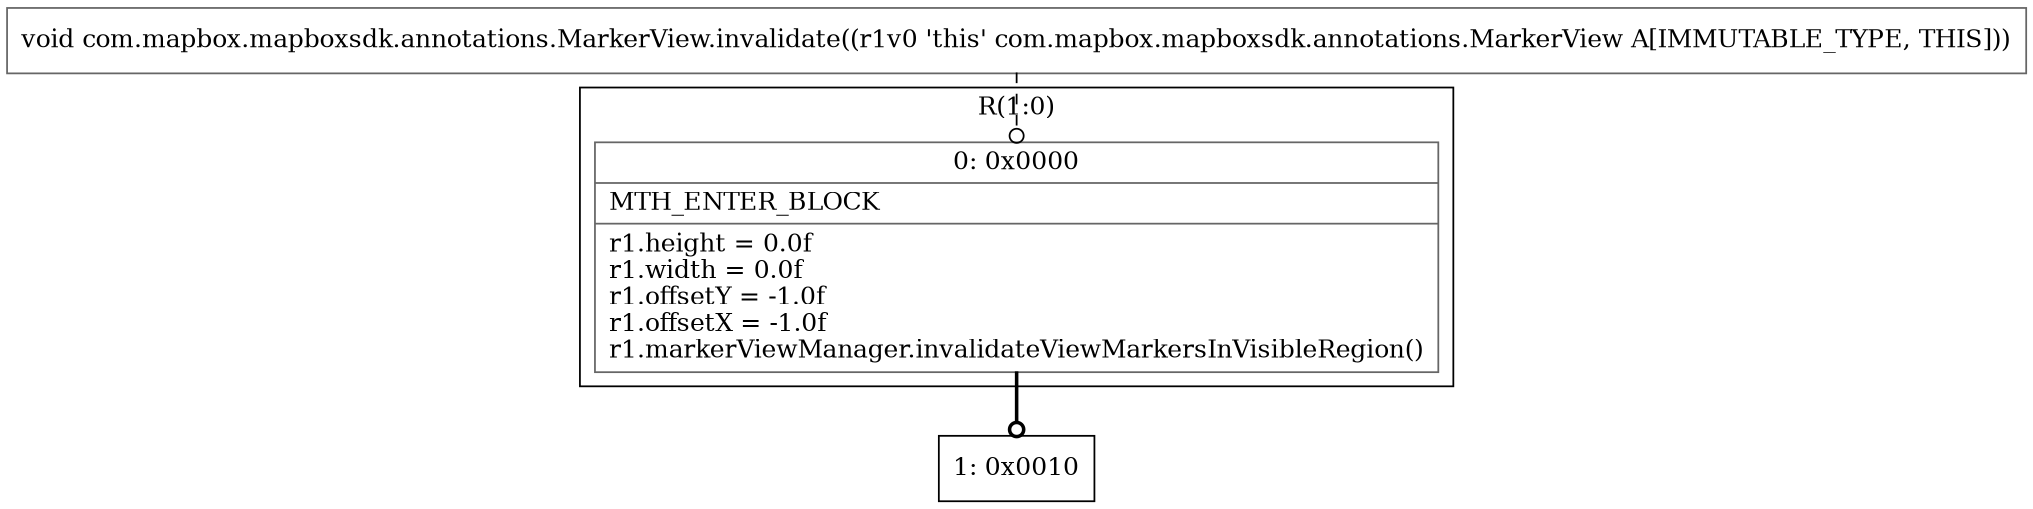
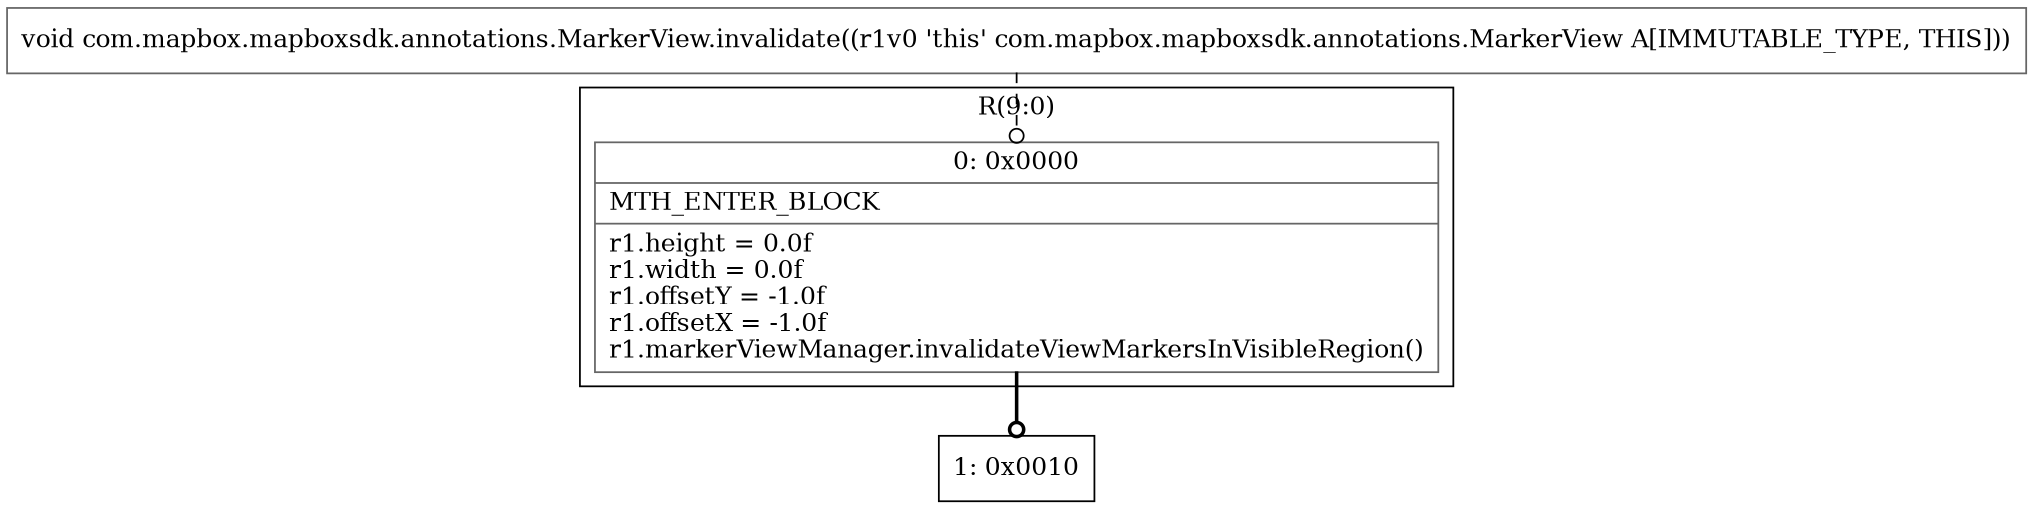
  digraph {
    node [color=gray40 shape=record]
    edge [arrowhead=odot]
    n1 [label="{0\:\ 0x0000|MTH_ENTER_BLOCK\l|r1.height = 0.0f\lr1.width = 0.0f\lr1.offsetY = \-1.0f\lr1.offsetX = \-1.0f\lr1.markerViewManager.invalidateViewMarkersInVisibleRegion()\l}"]
    n2 [color=black label="{1\:\ 0x0010}"]
    n3 [label="{void com.mapbox.mapboxsdk.annotations.MarkerView.invalidate((r1v0 'this' com.mapbox.mapboxsdk.annotations.MarkerView A[IMMUTABLE_TYPE, THIS])) }"]
    subgraph cluster_1 {
-     label="R(1:0)"
+     label="R(9:0)"
      n1
    }
    n1 -> n2 [style=bold]
    n3 -> n1 [style=dashed]
  }
